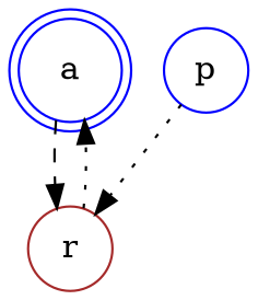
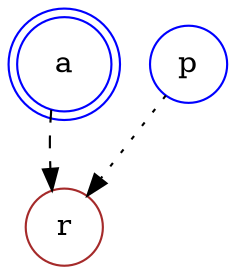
  digraph {
    node [color=blue shape=circle]
    edge [style=dotted]
    a [shape=doublecircle]
    r [color=brown]
    p
    a -> r [style=dashed]
-   r -> a
    p -> r
  }
